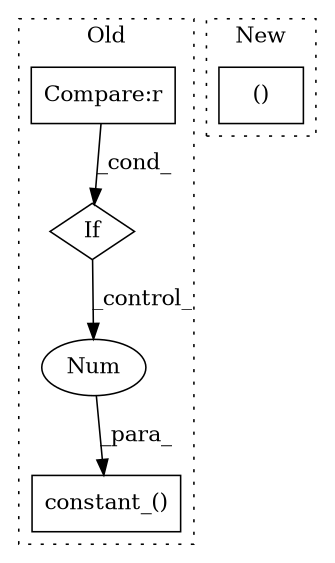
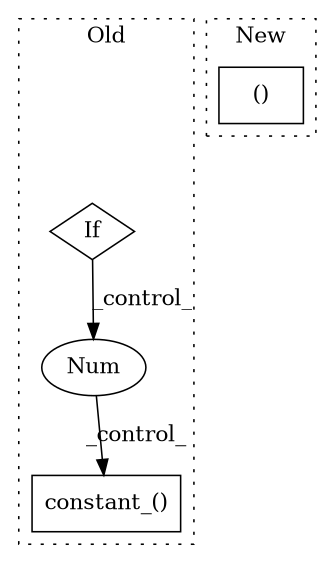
  digraph {
    node [shape=box]
    n1 [a=75 l="18,1" label="constant_()" s="3073,3100"]
    n2 [a=76 l=1 label=Num s=3099 shape=ellipse]
    n3 [a=96 l=3 label=If s=3030 shape=diamond]
-   n4 [a=40 l=18 label="Compare:r" s=3033]
    n5 [a=54 l=4 label="()" s=2621]
    subgraph cluster_1 {
      label=Old
      style=dotted
      n1
      n2
      n3
-     n4
    }
    subgraph cluster_2 {
      label=New
      style=dotted
      n5
    }
-   n2 -> n1 [label=_para_]
+   n2 -> n1 [label=_control_]
    n3 -> n2 [label=_control_]
-   n4 -> n3 [label=_cond_]
  }
